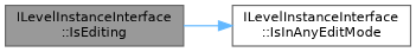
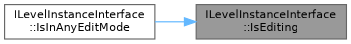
  digraph {
    rankdir=RL
    node [fontname=Helvetica fontsize=10 shape=box style=filled]
    n1 [color=gray40 fillcolor=grey60 fontcolor=black height=0.2 label="ILevelInstanceInterface\l::IsEditing" width=0.4]
    n2 [color=grey40 fillcolor=white height=0.2 label="ILevelInstanceInterface\l::IsInAnyEditMode" width=0.4]
-   n2 -> n1 [color=steelblue1 dir=back fontname=Helvetica fontsize=10 labelfontname=Helvetica labelfontsize=10 style=solid]
+   n1 -> n2 [color=steelblue1 dir=back fontname=Helvetica fontsize=10 labelfontname=Helvetica labelfontsize=10 style=solid]
  }
